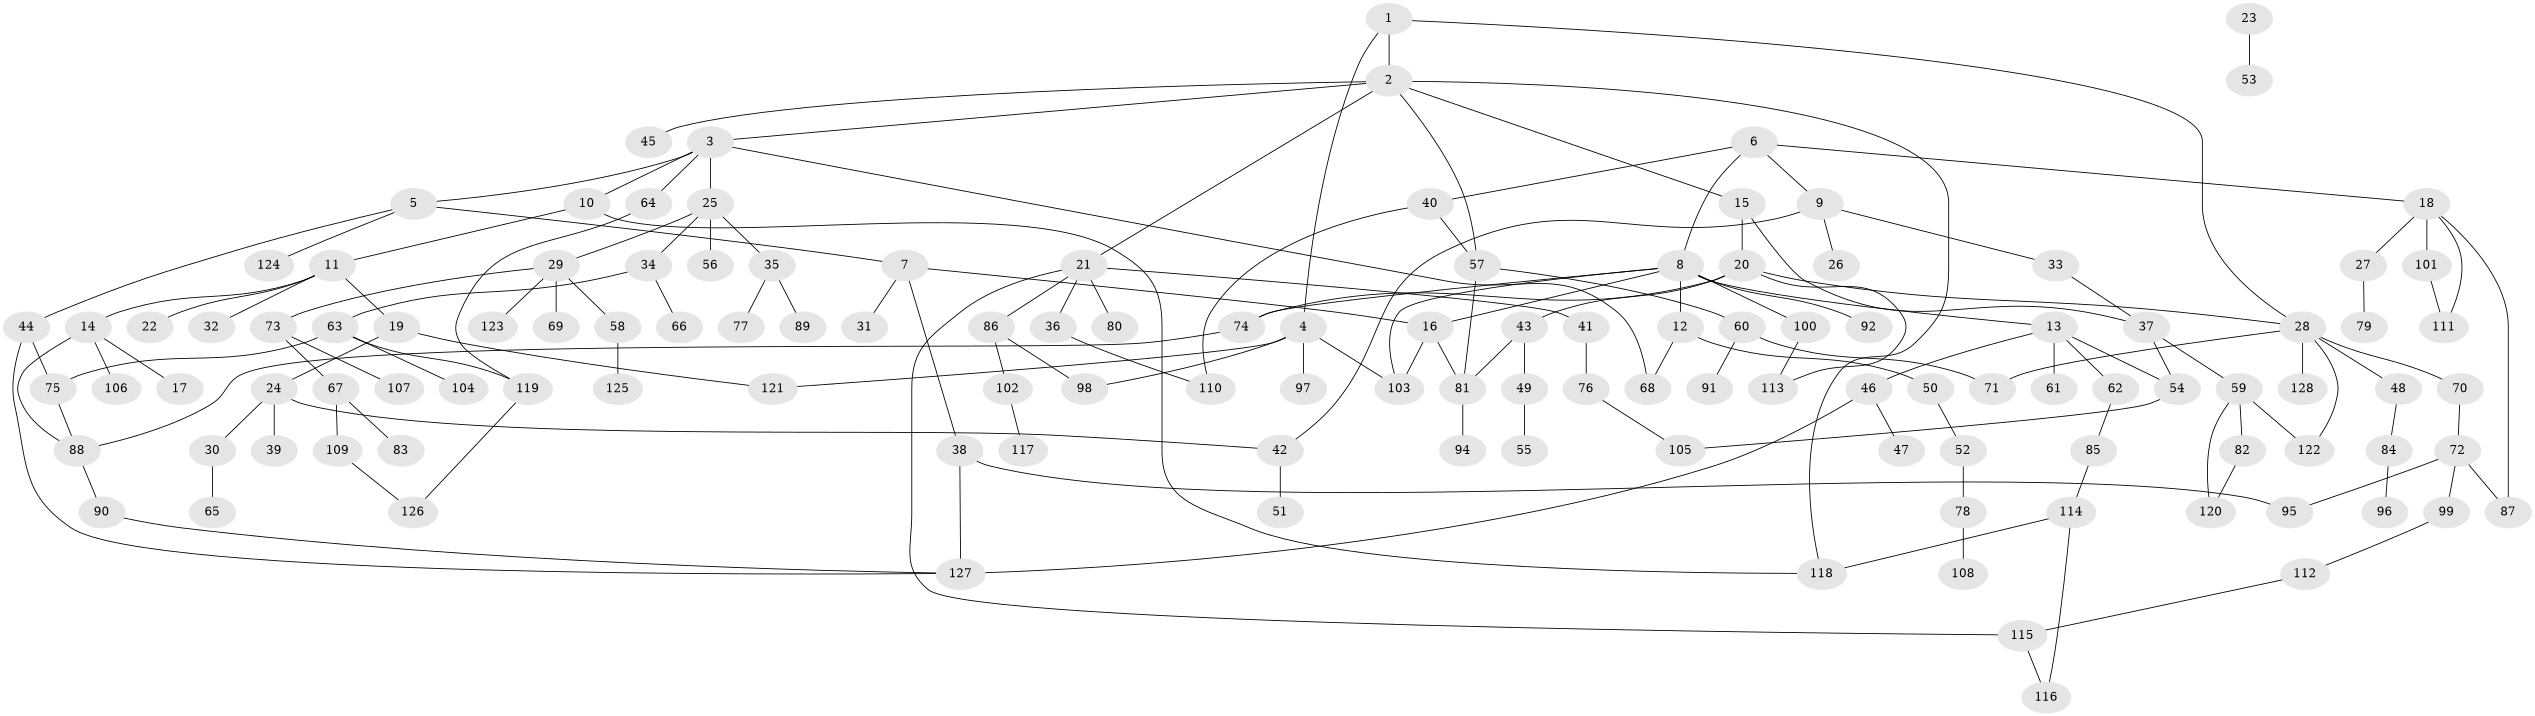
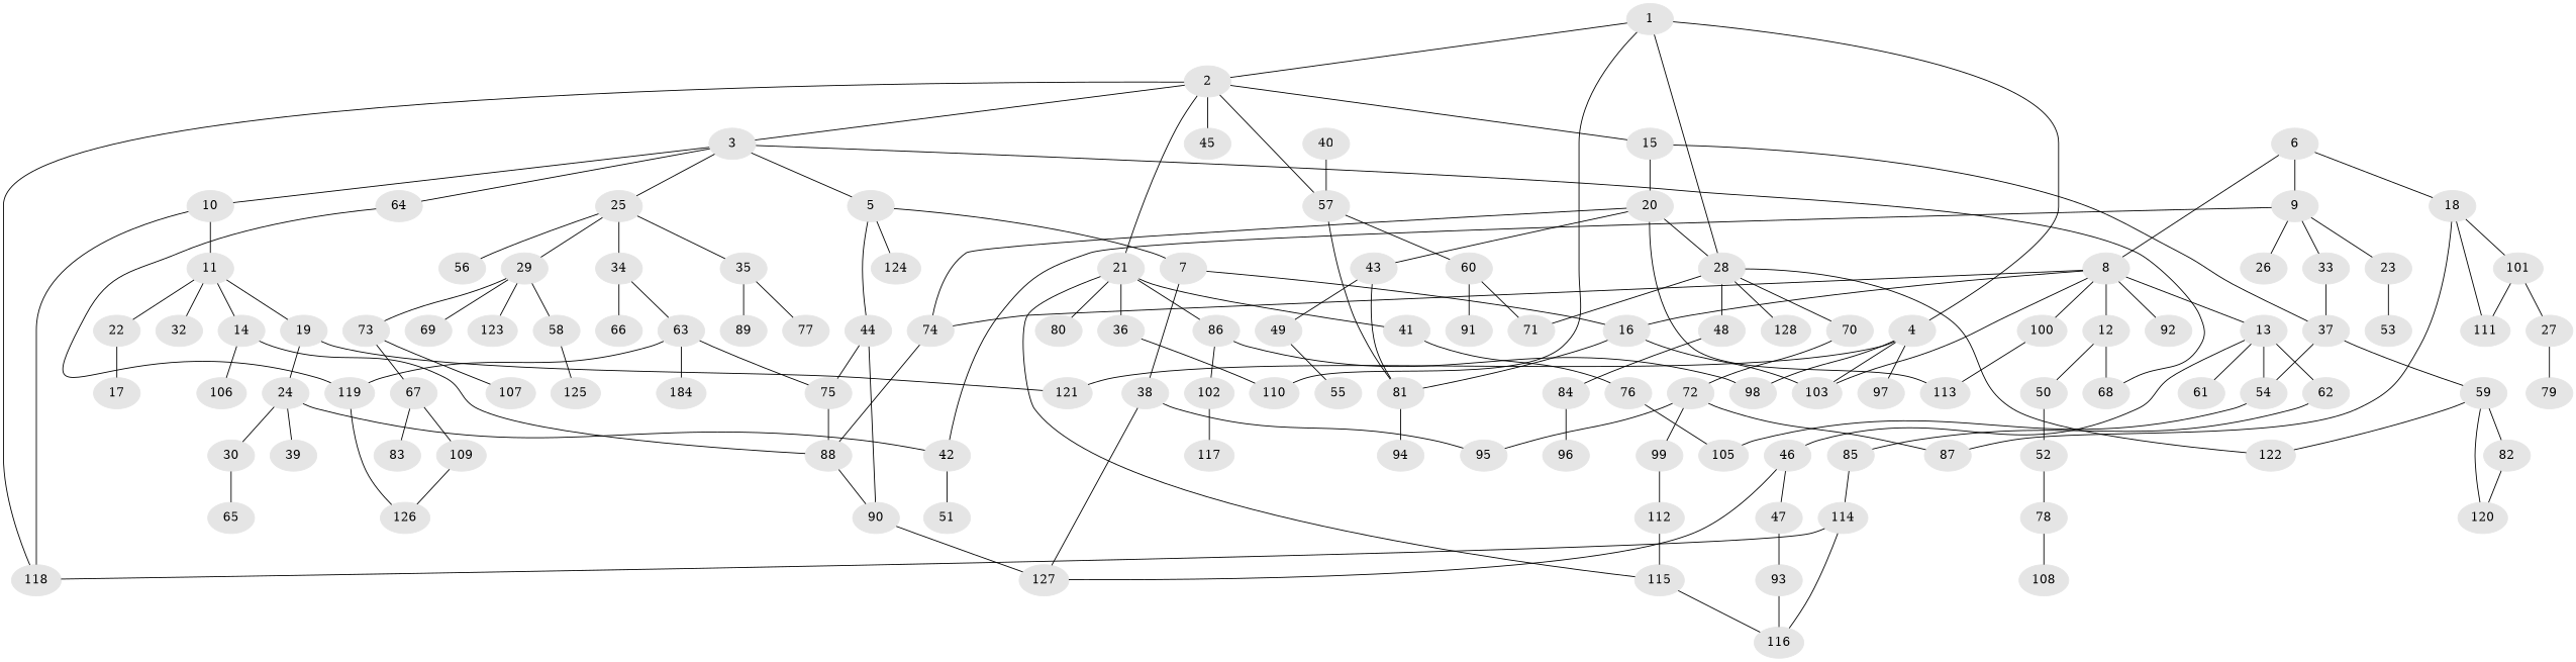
  graph {
    node [color=gray90 style=filled]
    1
    2
    4
    28
    110
    3
    15
    21
    45
    57
    118
    97
    98
    103
    121
    48
    70
    71
    122
    128
    74
    88
    5
    10
    25
    64
    68
    20
    37
    36
    41
    80
    86
    115
    81
    60
    7
    44
    124
    6
    8
    9
    18
    40
    11
    29
    34
    35
    56
    119
    16
-   31
    38
    127
    75
    12
    13
    92
    100
    23
    26
    33
    42
    27
    87
    101
    111
    95
    50
    46
    54
    61
    62
    113
    53
    51
    14
    19
    22
    32
    17
    106
    24
    52
    47
    105
    85
    90
    43
    59
    94
    79
    30
    39
    49
    76
    102
    116
    65
    58
    69
    73
    123
    63
    66
    77
    89
    84
    72
    125
    67
    107
-   104
+   104 [label=184]
    82
    120
    55
+   93
    96
    78
    108
    91
    114
    126
    83
    109
    99
    112
    117
    1 -- 2
    1 -- 4
    1 -- 28
-   40 -- 110
+   1 -- 110
    2 -- 3
    2 -- 15
    2 -- 21
    2 -- 45
    2 -- 57
    2 -- 118
    4 -- 97
    4 -- 98
    4 -- 103
    4 -- 121
    28 -- 48
    28 -- 70
    28 -- 71
    28 -- 122
    28 -- 128
    3 -- 5
    3 -- 10
    3 -- 25
    3 -- 64
    3 -- 68
    15 -- 20
    15 -- 37
    21 -- 36
    21 -- 41
    21 -- 80
    21 -- 86
    21 -- 115
    57 -- 81
    57 -- 60
    48 -- 84
    70 -- 72
    74 -- 88
    88 -- 90
    5 -- 7
    5 -- 44
    5 -- 124
    10 -- 118
    10 -- 11
    25 -- 29
    25 -- 34
    25 -- 35
    25 -- 56
    64 -- 119
    20 -- 28
    20 -- 74
    20 -- 113
    20 -- 43
    37 -- 54
    37 -- 59
    36 -- 110
    41 -- 76
    86 -- 98
    86 -- 102
    115 -- 116
    81 -- 94
    60 -- 71
    60 -- 91
    7 -- 16
-   7 -- 31
    7 -- 38
-   44 -- 127
+   44 -- 90
    44 -- 75
    6 -- 8
    6 -- 9
    6 -- 18
-   6 -- 40
    8 -- 103
    8 -- 74
    8 -- 16
    8 -- 12
    8 -- 13
    8 -- 92
    8 -- 100
+   9 -- 23
    9 -- 26
    9 -- 33
    9 -- 42
-   18 -- 27
+   101 -- 27
    18 -- 87
    18 -- 101
    18 -- 111
    40 -- 57
    11 -- 14
    11 -- 19
    11 -- 22
    11 -- 32
    29 -- 58
    29 -- 69
    29 -- 73
    29 -- 123
    34 -- 63
    34 -- 66
    35 -- 77
    35 -- 89
    119 -- 126
    16 -- 103
    16 -- 81
    38 -- 127
    38 -- 95
    75 -- 88
    12 -- 68
    12 -- 50
    13 -- 46
    13 -- 54
    13 -- 61
    13 -- 62
    100 -- 113
    23 -- 53
    33 -- 37
    42 -- 51
    27 -- 79
    101 -- 111
    50 -- 52
    46 -- 127
    46 -- 47
    54 -- 105
    62 -- 85
    14 -- 88
-   14 -- 17
+   22 -- 17
    14 -- 106
    19 -- 121
    19 -- 24
    24 -- 42
    24 -- 30
    24 -- 39
    52 -- 78
+   47 -- 93
    85 -- 114
    90 -- 127
    43 -- 81
    43 -- 49
    59 -- 122
    59 -- 82
    59 -- 120
    30 -- 65
    49 -- 55
    76 -- 105
    102 -- 117
    58 -- 125
    73 -- 67
    73 -- 107
    63 -- 119
    63 -- 75
    63 -- 104
    84 -- 96
    72 -- 87
    72 -- 95
    72 -- 99
    67 -- 83
    67 -- 109
    82 -- 120
+   93 -- 116
    78 -- 108
    114 -- 118
    114 -- 116
    109 -- 126
    99 -- 112
    112 -- 115
  }
